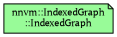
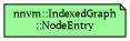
  digraph {
    rankdir=TB
    fontname="PT Serif"
-   n1 [color=black fillcolor=palegreen fontname="PT Serif" fontsize=10 height=0.2 label="nnvm::IndexedGraph\l::IndexedGraph" shape=note style=filled width=0.4]
+   n1 [color=black fillcolor=palegreen fontname="PT Serif" fontsize=10 height=0.2 label="nnvm::IndexedGraph\l::NodeEntry" shape=note style=filled width=0.4]
  }
